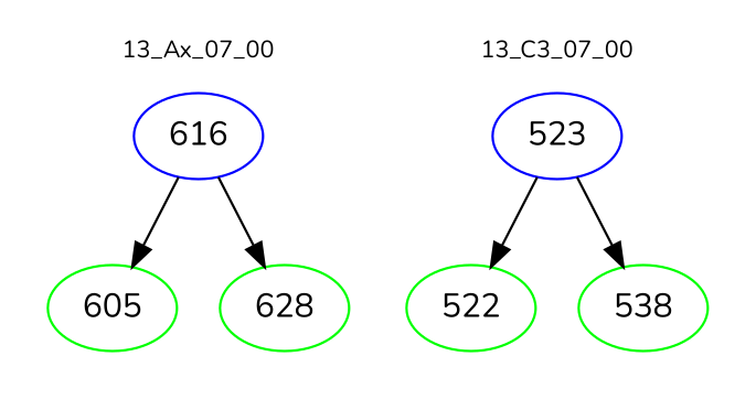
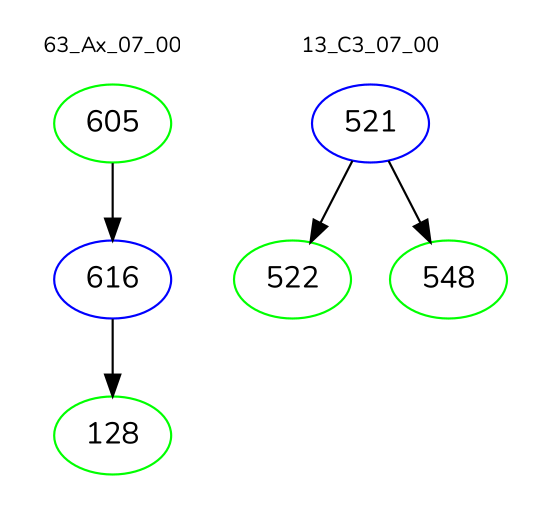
  digraph {
    fontname=Nunito
    node [color=green fontname=Nunito]
    edge [color=black fontname=Nunito]
    n1 [color=blue label=616]
    n2 [label=605]
-   n3 [label=628]
-   n4 [color=blue label=523]
+   n3 [label=128]
+   n4 [color=blue label=521]
    n5 [label=522]
-   n6 [label=538]
+   n6 [label=548]
    subgraph cluster_1 {
      color=white
      fontsize=10
-     label="13_Ax_07_00"
+     label="63_Ax_07_00"
      n1
      n2
      n3
    }
    subgraph cluster_2 {
      color=white
      fontsize=10
      label="13_C3_07_00"
      n4
      n5
      n6
    }
-   n1 -> n2
+   n2 -> n1
    n1 -> n3
    n4 -> n5
    n4 -> n6
  }
